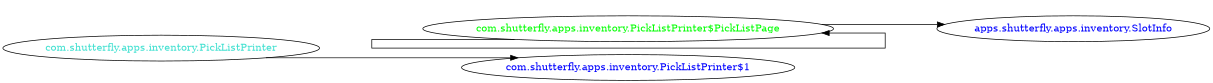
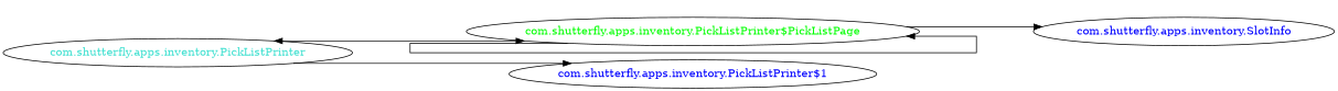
  digraph {
    concentrate=true
    rankdir=LR
    ranksep=2.0
    splines=ortho
    node [fontcolor=blue]
    "com.shutterfly.apps.inventory.PickListPrinter$PickListPage" [fontcolor=green]
-   "com.shutterfly.apps.inventory.SlotInfo" [label="apps.shutterfly.apps.inventory.SlotInfo"]
+   "com.shutterfly.apps.inventory.SlotInfo"
    "com.shutterfly.apps.inventory.PickListPrinter" [fontcolor=turquoise]
    "com.shutterfly.apps.inventory.PickListPrinter$1"
    "com.shutterfly.apps.inventory.PickListPrinter$PickListPage" -> "com.shutterfly.apps.inventory.PickListPrinter$PickListPage"
    "com.shutterfly.apps.inventory.PickListPrinter$PickListPage" -> "com.shutterfly.apps.inventory.SlotInfo"
+   "com.shutterfly.apps.inventory.PickListPrinter" -> "com.shutterfly.apps.inventory.PickListPrinter$PickListPage" [dir=both]
    "com.shutterfly.apps.inventory.PickListPrinter" -> "com.shutterfly.apps.inventory.PickListPrinter$1"
  }
